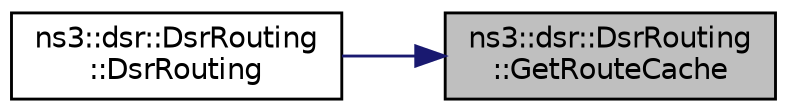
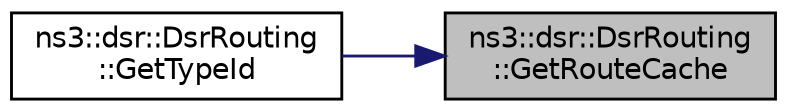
  digraph {
    rankdir=RL
    node [color=black fontname=Helvetica fontsize=10 shape=record style=filled]
    n1 [fillcolor=grey75 fontcolor=black height=0.2 label="ns3::dsr::DsrRouting\l::GetRouteCache" width=0.4]
-   n2 [fillcolor=white height=0.2 label="ns3::dsr::DsrRouting\l::DsrRouting" width=0.4]
+   n2 [fillcolor=white height=0.2 label="ns3::dsr::DsrRouting\l::GetTypeId" width=0.4]
    n1 -> n2 [color=midnightblue dir=back fontname=Helvetica fontsize=10 labelfontname=Helvetica labelfontsize=10 style=solid]
  }
